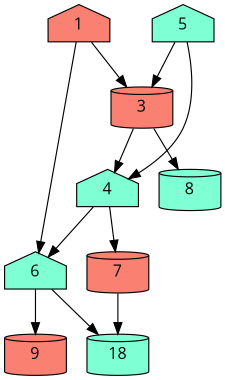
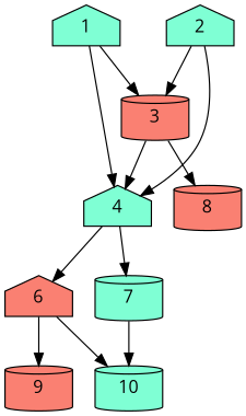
  digraph {
    fontname="Open Sans"
    node [alpha=0.07 fillcolor=aquamarine fontname="Open Sans" shape=cylinder style=filled]
    edge [fontname="Open Sans"]
-   1 [expect_size=34977792 fillcolor=salmon shape=house]
+   1 [expect_size=34977792 shape=house]
    3 [alpha=0.12 expect_size=34693120 fillcolor=salmon]
    4 [alpha=0.16 expect_size=6358016 shape=house]
-   8 [expect_size=11921408]
-   7 [alpha=0.06 expect_size=37572608 fillcolor=salmon]
-   6 [alpha=0.19 expect_size=50660352 shape=house]
-   10 [alpha=0.16 expect_size=21913600 label=18]
+   8 [expect_size=11921408 fillcolor=salmon]
+   7 [alpha=0.06 expect_size=37572608]
+   6 [alpha=0.19 expect_size=50660352 fillcolor=salmon shape=house]
+   10 [alpha=0.16 expect_size=21913600]
    9 [alpha=0.01 expect_size=15277056 fillcolor=salmon]
-   2 [alpha=0.01 expect_size=9903104 shape=house label=5]
+   2 [alpha=0.01 expect_size=9903104 shape=house]
    1 -> 3
-   1 -> 6
+   1 -> 4
    3 -> 4
    3 -> 8
    4 -> 7
    4 -> 6
    7 -> 10
    6 -> 10
    6 -> 9
    2 -> 3
    2 -> 4
  }
